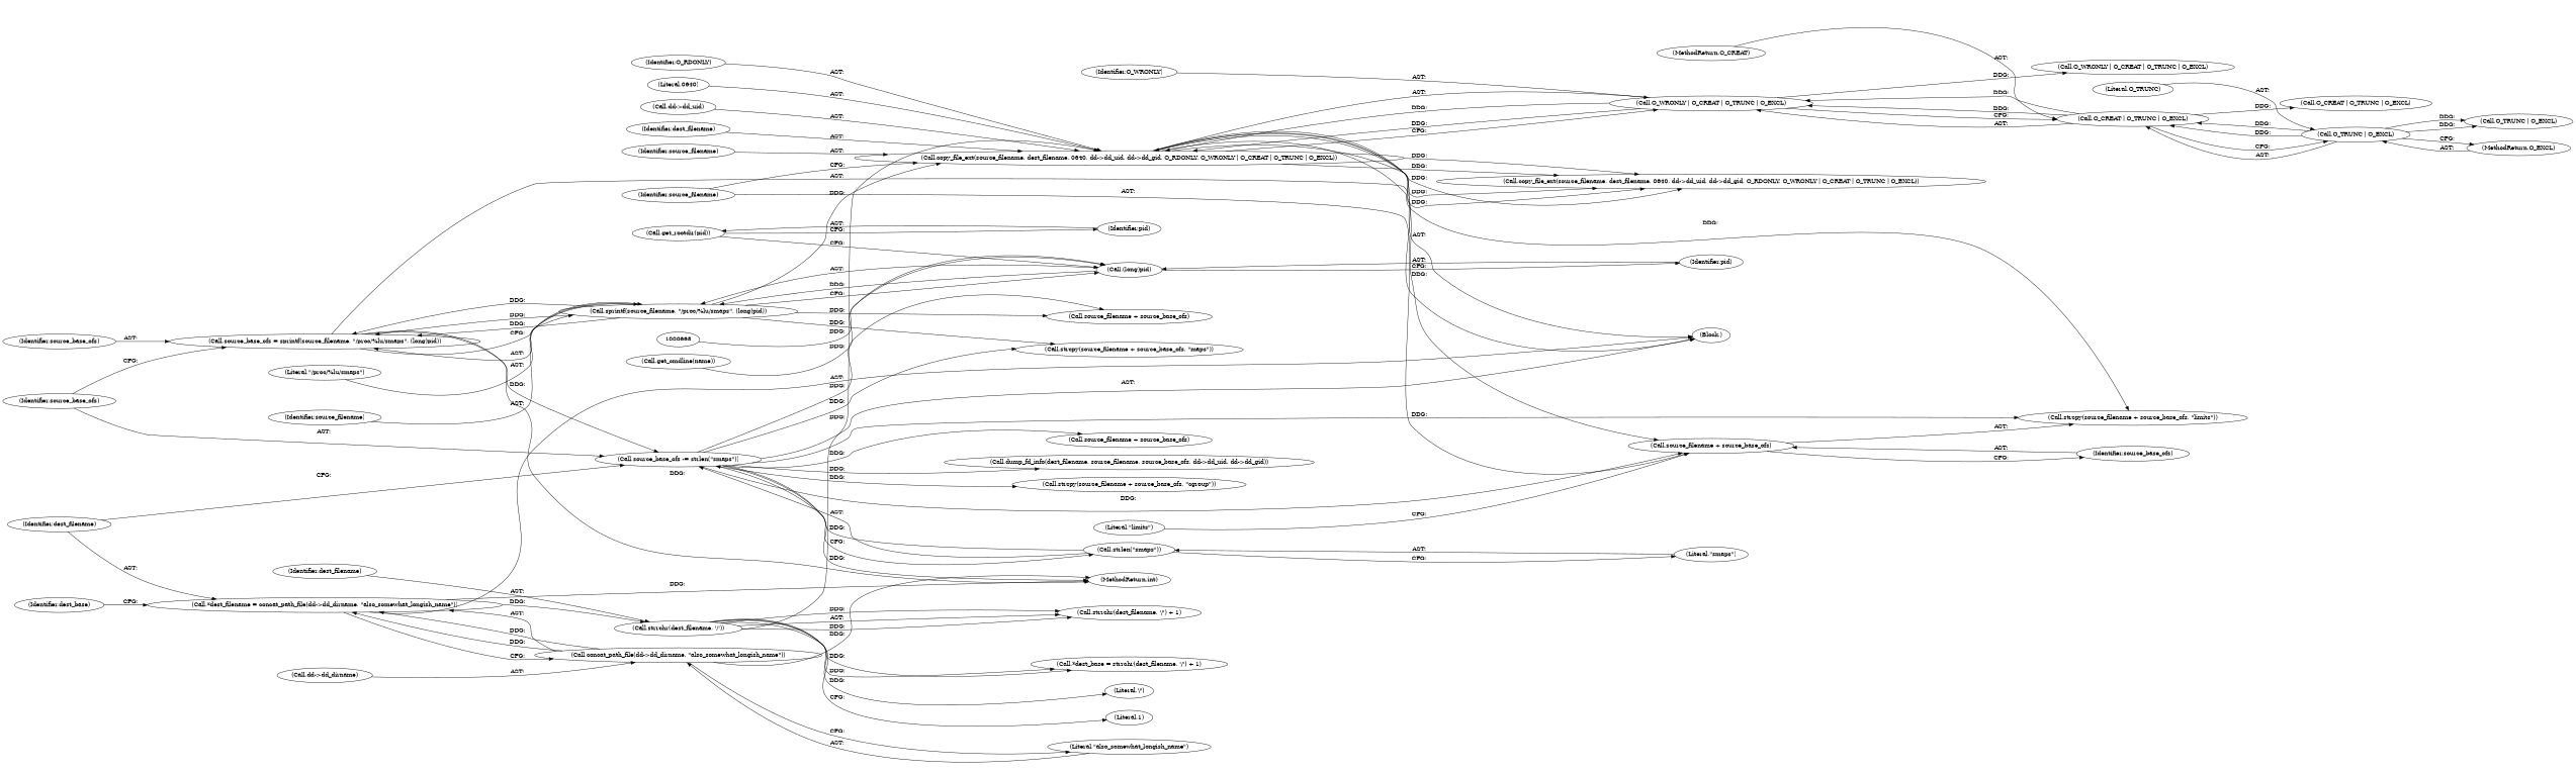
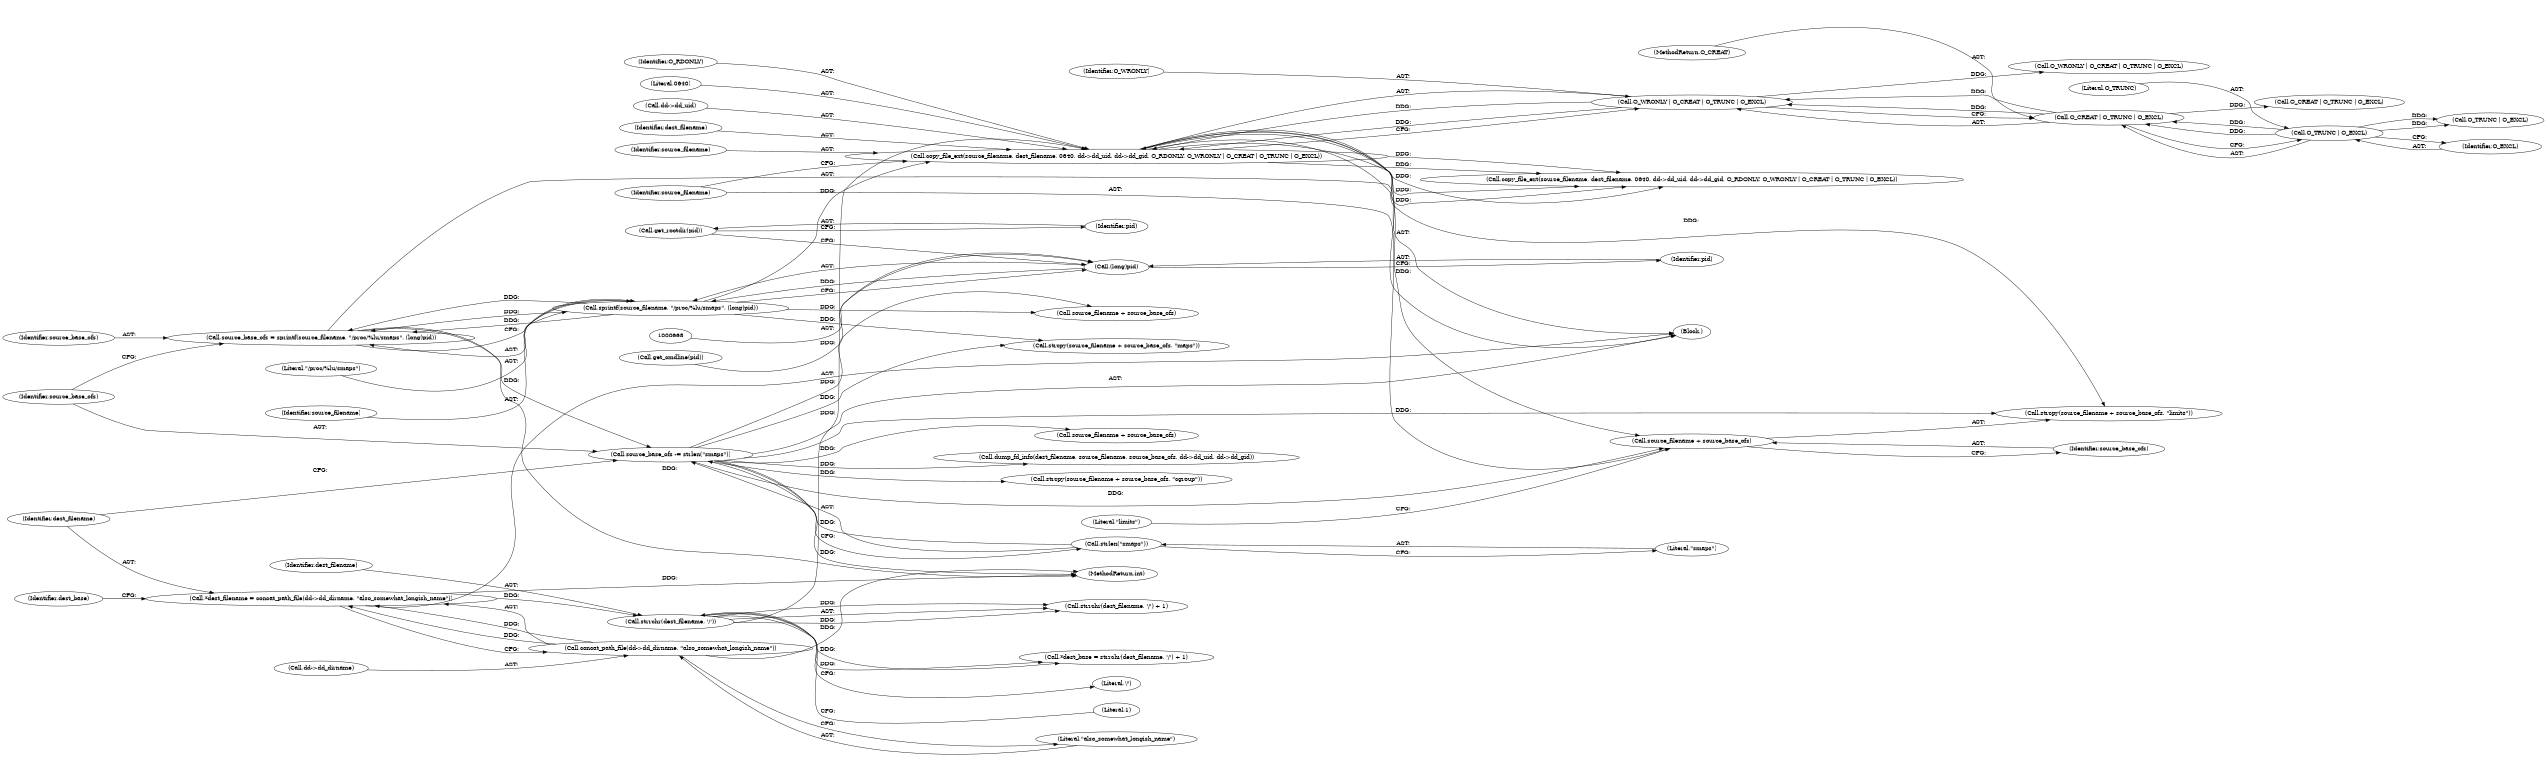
  digraph {
    rankdir=LR
    n1 [label="(Call,source_filename + source_base_ofs)"]
    n2 [label="(Call,strcpy(source_filename + source_base_ofs, \"limits\"))"]
    n3 [label="(Identifier,source_base_ofs)"]
    n4 [label="(Call,copy_file_ext(source_filename, dest_filename, 0640, dd->dd_uid, dd->dd_gid, O_RDONLY, O_WRONLY | O_CREAT | O_TRUNC | O_EXCL))"]
    n5 [label="(Call,O_WRONLY | O_CREAT | O_TRUNC | O_EXCL)"]
    n6 [label="(Block,)"]
    n7 [label="(Call,copy_file_ext(source_filename, dest_filename, 0640, dd->dd_uid, dd->dd_gid, O_RDONLY, O_WRONLY | O_CREAT | O_TRUNC | O_EXCL))"]
    n8 [label="(Call,O_CREAT | O_TRUNC | O_EXCL)"]
    n9 [label="(Call,O_WRONLY | O_CREAT | O_TRUNC | O_EXCL)"]
    n10 [label="(Call,sprintf(source_filename, \"/proc/%lu/smaps\", (long)pid))"]
    n11 [label="(Call,(long)pid)"]
    n12 [label="(Call,source_base_ofs = sprintf(source_filename, \"/proc/%lu/smaps\", (long)pid))"]
    n13 [label="(Call,source_filename + source_base_ofs)"]
    n14 [label="(Call,strcpy(source_filename + source_base_ofs, \"maps\"))"]
    n15 [label="(Identifier,pid)"]
    n16 [label="(MethodReturn,int)"]
    n17 [label="(Call,source_base_ofs -= strlen(\"smaps\"))"]
-   n18 [label="(Call,get_cmdline(name))"]
+   n18 [label="(Call,get_cmdline(pid))"]
    n19 [label="(Call,get_rootdir(pid))"]
    n20 [label="(Identifier,pid)"]
    n21 [label="(Call,strrchr(dest_filename, '/'))"]
    n22 [label="(Call,strrchr(dest_filename, '/') + 1)"]
    n23 [label="(Call,*dest_base = strrchr(dest_filename, '/') + 1)"]
    n24 [label="(Literal,'/')"]
    n25 [label="(Call,*dest_filename = concat_path_file(dd->dd_dirname, \"also_somewhat_longish_name\"))"]
    n26 [label="(Call,concat_path_file(dd->dd_dirname, \"also_somewhat_longish_name\"))"]
    n27 [label="(Literal,\"also_somewhat_longish_name\")"]
    n28 [label="(Call,O_TRUNC | O_EXCL)"]
    n29 [label="(Call,O_CREAT | O_TRUNC | O_EXCL)"]
    n30 [label="(Call,O_TRUNC | O_EXCL)"]
-   n31 [label="(MethodReturn,O_EXCL)"]
+   n31 [label="(Identifier,O_EXCL)"]
    n32 [label="(Call,strlen(\"smaps\"))"]
    n33 [label="(Call,source_filename + source_base_ofs)"]
    n34 [label="(Call,dump_fd_info(dest_filename, source_filename, source_base_ofs, dd->dd_uid, dd->dd_gid))"]
    n35 [label="(Call,strcpy(source_filename + source_base_ofs, \"cgroup\"))"]
    n36 [label="(Literal,\"smaps\")"]
    n37 [label="(Literal,O_TRUNC)"]
    n38 [label="(Literal,\"limits\")"]
    n39 [label="(Literal,0640)"]
    n40 [label="(Call,dd->dd_dirname)"]
    n41 [label="(Identifier,dest_base)"]
    n42 [label="(Literal,\"/proc/%lu/smaps\")"]
    n43 [label="(MethodReturn,O_CREAT)"]
    n44 [label="(Identifier,O_WRONLY)"]
    n45 [label="(Call,dd->dd_uid)"]
    n46 [label="(Identifier,source_base_ofs)"]
    n47 [label="(Identifier,dest_filename)"]
    n48 [label="(Identifier,source_filename)"]
    n49 [label="(Identifier,dest_filename)"]
    n50 [label="(Identifier,source_filename)"]
    n51 [label="(Identifier,source_base_ofs)"]
    n52 [label="(Identifier,dest_filename)"]
    n53 [label="(Identifier,O_RDONLY)"]
    n54 [label="(Identifier,source_filename)"]
    n55 [label="(Literal,1)"]
    1000668
    n1 -> n2 [label="AST: "]
    n1 -> n3 [label="CFG: "]
    n3 -> n1 [label="AST: "]
    n4 -> n1 [label="DDG: "]
    n4 -> n2 [label="DDG: "]
    n4 -> n5 [label="CFG: "]
    n4 -> n6 [label="AST: "]
    n4 -> n7 [label="DDG: "]
    n4 -> n7 [label="DDG: "]
    n4 -> n7 [label="DDG: "]
    n4 -> n7 [label="DDG: "]
    n4 -> n7 [label="DDG: "]
    n5 -> n4 [label="AST: "]
    n5 -> n4 [label="DDG: "]
    n5 -> n4 [label="DDG: "]
    n5 -> n8 [label="CFG: "]
    n5 -> n9 [label="DDG: "]
    n8 -> n5 [label="AST: "]
    n8 -> n5 [label="DDG: "]
    n8 -> n5 [label="DDG: "]
    n8 -> n28 [label="CFG: "]
    n8 -> n29 [label="DDG: "]
    n10 -> n4 [label="DDG: "]
    n10 -> n11 [label="CFG: "]
    n10 -> n12 [label="AST: "]
    n10 -> n12 [label="DDG: "]
    n10 -> n12 [label="DDG: "]
    n10 -> n12 [label="DDG: "]
    n10 -> n13 [label="DDG: "]
    n10 -> n14 [label="DDG: "]
    n11 -> n10 [label="AST: "]
    n11 -> n10 [label="DDG: "]
    n11 -> n15 [label="CFG: "]
    n12 -> n6 [label="AST: "]
    n12 -> n10 [label="CFG: "]
    n12 -> n16 [label="DDG: "]
    n12 -> n17 [label="DDG: "]
    n15 -> n11 [label="AST: "]
    n17 -> n1 [label="DDG: "]
    n17 -> n2 [label="DDG: "]
    n17 -> n6 [label="AST: "]
    n17 -> n13 [label="DDG: "]
    n17 -> n14 [label="DDG: "]
    n17 -> n16 [label="DDG: "]
    n17 -> n32 [label="CFG: "]
    n17 -> n33 [label="DDG: "]
    n17 -> n34 [label="DDG: "]
    n17 -> n35 [label="DDG: "]
    n18 -> n11 [label="DDG: "]
    n19 -> n11 [label="CFG: "]
    n19 -> n20 [label="CFG: "]
    n20 -> n19 [label="AST: "]
    n21 -> n4 [label="DDG: "]
    n21 -> n22 [label="AST: "]
    n21 -> n22 [label="DDG: "]
    n21 -> n22 [label="DDG: "]
    n21 -> n23 [label="DDG: "]
    n21 -> n23 [label="DDG: "]
-   n21 -> n24 [label="DDG: "]
+   n21 -> n24 [label="CFG: "]
    n25 -> n6 [label="AST: "]
    n25 -> n16 [label="DDG: "]
    n25 -> n21 [label="DDG: "]
    n25 -> n26 [label="CFG: "]
    n26 -> n16 [label="DDG: "]
    n26 -> n25 [label="AST: "]
    n26 -> n25 [label="DDG: "]
    n26 -> n25 [label="DDG: "]
    n26 -> n27 [label="CFG: "]
    n27 -> n26 [label="AST: "]
    n28 -> n8 [label="AST: "]
    n28 -> n8 [label="DDG: "]
    n28 -> n8 [label="DDG: "]
    n28 -> n30 [label="DDG: "]
    n28 -> n30 [label="DDG: "]
    n28 -> n31 [label="CFG: "]
    n31 -> n28 [label="AST: "]
    n32 -> n17 [label="AST: "]
    n32 -> n17 [label="DDG: "]
    n32 -> n36 [label="CFG: "]
    n36 -> n32 [label="AST: "]
    n37 -> n28 [label="AST: "]
    n38 -> n1 [label="CFG: "]
    n39 -> n4 [label="AST: "]
    n40 -> n26 [label="AST: "]
    n41 -> n25 [label="CFG: "]
    n42 -> n10 [label="AST: "]
    n43 -> n8 [label="AST: "]
    n44 -> n5 [label="AST: "]
    n45 -> n4 [label="AST: "]
    n46 -> n12 [label="CFG: "]
    n46 -> n17 [label="AST: "]
    n47 -> n17 [label="CFG: "]
    n47 -> n25 [label="AST: "]
    n48 -> n10 [label="AST: "]
    n49 -> n4 [label="AST: "]
    n50 -> n4 [label="AST: "]
    n51 -> n12 [label="AST: "]
    n52 -> n21 [label="AST: "]
    n53 -> n4 [label="AST: "]
    n54 -> n1 [label="AST: "]
    n54 -> n4 [label="CFG: "]
-   n21 -> n55 [label="CFG: "]
-   1000668 -> n11 [label="DDG: "]
+   n55 -> n21 [label="CFG: "]
+   1000668 -> n11 [label="AST: "]
  }
